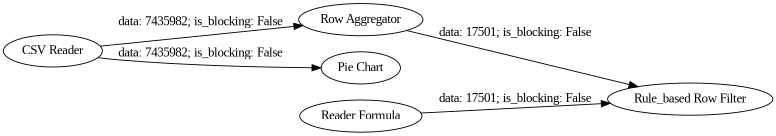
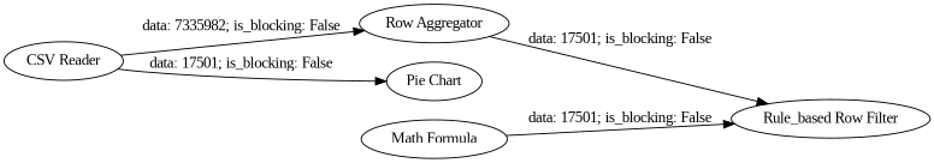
  digraph {
    fontname="Liberation Serif"
    rankdir=LR
    node [fontname="Liberation Serif"]
    edge [fontname="Liberation Serif"]
    n1 [label="CSV Reader"]
    n2 [label="Row Aggregator"]
    n3 [label="Pie Chart"]
    n4 [label="Rule_based Row Filter"]
-   n5 [label="Reader Formula"]
-   n1 -> n2 [label="data: 7435982; is_blocking: False"]
-   n1 -> n3 [label="data: 7435982; is_blocking: False"]
+   n5 [label="Math Formula"]
+   n1 -> n2 [label="data: 7335982; is_blocking: False"]
+   n1 -> n3 [label="data: 17501; is_blocking: False"]
    n2 -> n4 [label="data: 17501; is_blocking: False"]
    n5 -> n4 [label="data: 17501; is_blocking: False"]
  }
